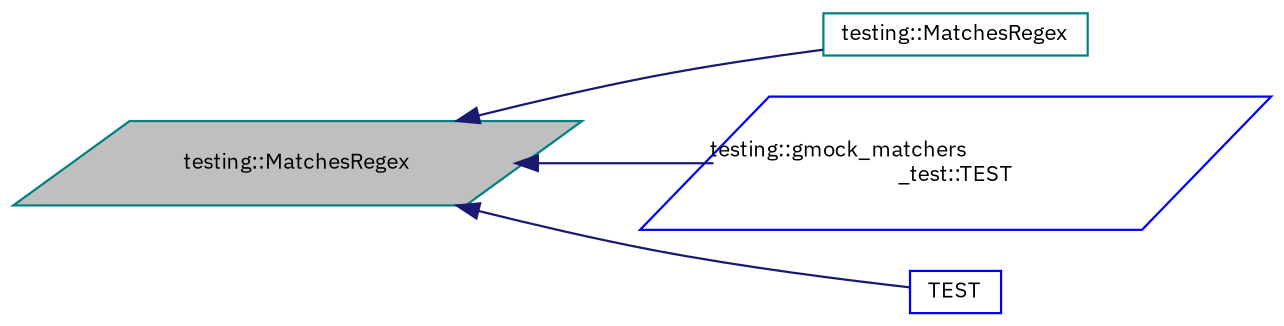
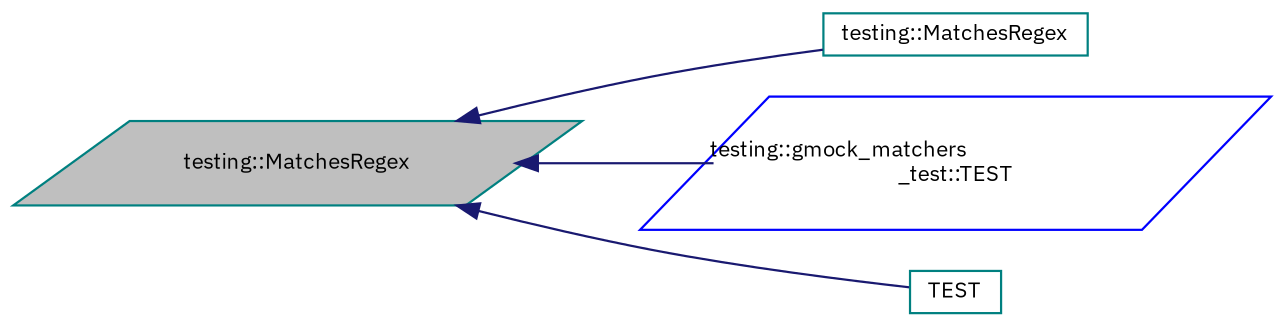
  digraph {
    rankdir=LR
    fontname="IBM Plex Sans"
    node [color=teal fillcolor=white fontname="IBM Plex Sans" fontsize=10 shape=parallelogram style=filled]
    edge [color=midnightblue dir=back fontname="IBM Plex Sans" fontsize=10 labelfontname=Helvetica labelfontsize=10 style=solid]
    n1 [fillcolor=grey75 fontcolor=black height=0.2 label="testing::MatchesRegex" width=0.4]
    n2 [height=0.2 label="testing::MatchesRegex" shape=box width=0.4]
    n3 [color=blue height=0.2 label="testing::gmock_matchers\l_test::TEST" width=0.4]
-   n4 [color=blue height=0.2 label=TEST shape=box width=0.4]
+   n4 [height=0.2 label=TEST shape=box width=0.4]
    n1 -> n2
    n1 -> n3
    n1 -> n4
  }
